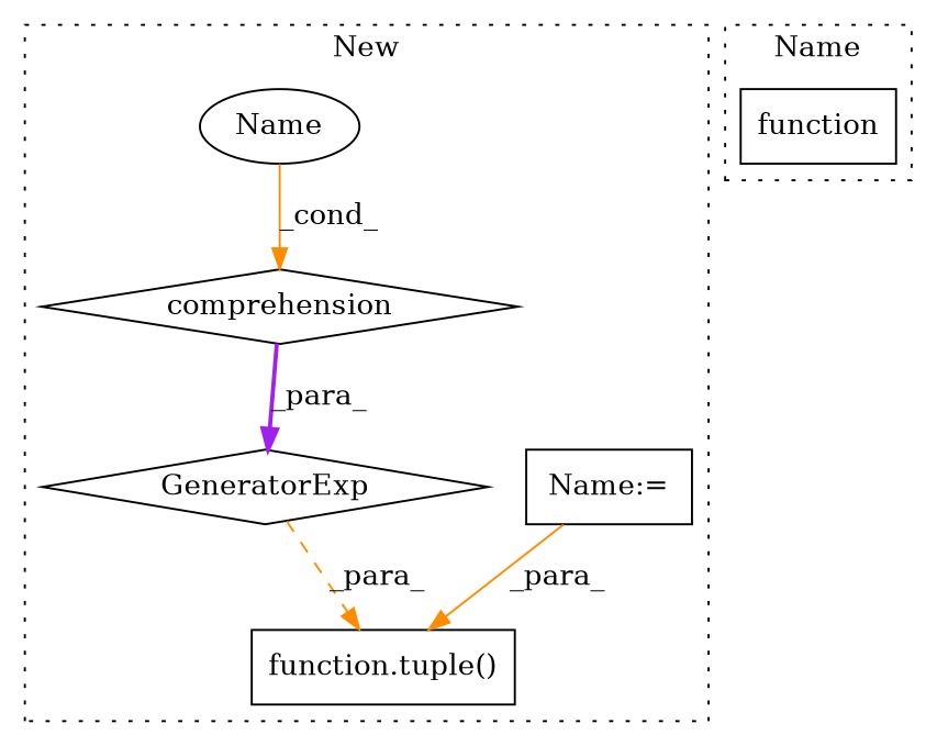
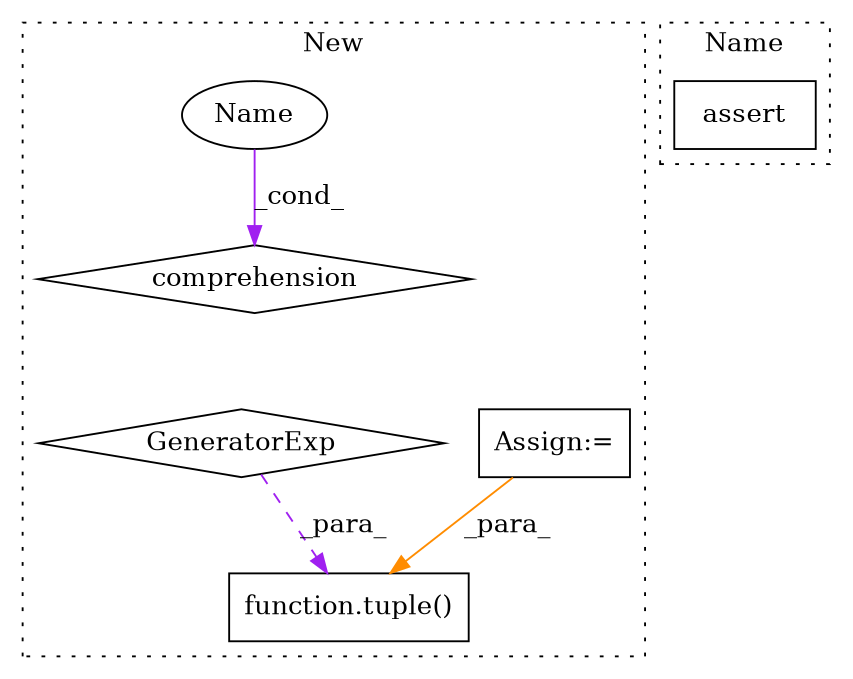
  digraph {
    node [l=1 s=2041 shape=box]
    edge [color=darkorange style=solid]
    n1 [a=55 label=GeneratorExp shape=diamond]
    n2 [a=45 l=3 label=comprehension s=2043 shape=diamond]
    n3 [a=75 l="6,39" label="function.tuple()" s="2035,2042"]
-   n4 [a=68 l=3 label="Name:=" s=2344]
+   n4 [a=68 l=3 label="Assign:=" s=2344]
    n5 [a=87 label=Name shape=ellipse]
-   n6 [a=65 l=7 label=function s=1862]
+   n6 [a=65 l=7 label=assert s=1862]
    subgraph cluster_1 {
      label=New
      style=dotted
      n1
      n2
      n3
      n4
      n5
    }
    subgraph cluster_2 {
      label=Name
      style=dotted
      n6
    }
-   n1 -> n3 [label=_para_ style=dashed]
-   n2 -> n1 [color=purple label=_para_ style=bold]
+   n1 -> n3 [color=purple label=_para_ style=dashed]
    n4 -> n3 [label=_para_]
-   n5 -> n2 [label=_cond_]
+   n5 -> n2 [color=purple label=_cond_]
  }
